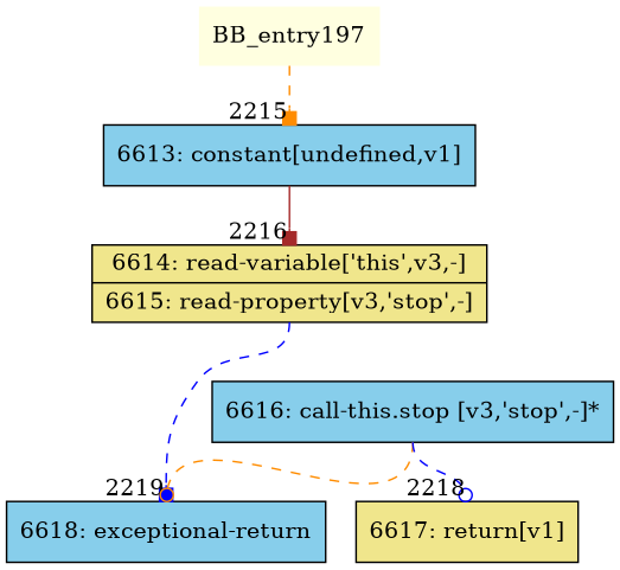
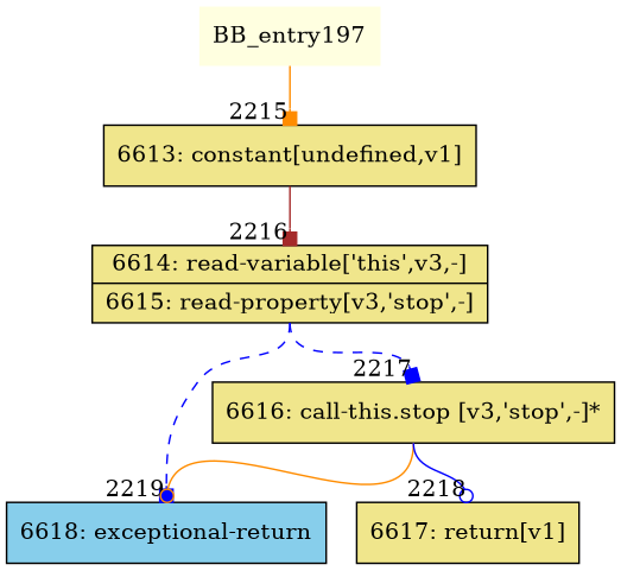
  digraph {
    fontname="DejaVu Serif"
    rankdir=TD
    node [fillcolor=skyblue fontname="DejaVu Serif" shape=record style=filled]
    edge [arrowhead=box color=blue fontname="DejaVu Serif" headport=n style=dashed tailport=s]
    n1 [fillcolor=lightyellow label=BB_entry197 shape=none]
-   n2 [label="{6613: constant[undefined,v1]}"]
+   n2 [fillcolor=khaki label="{6613: constant[undefined,v1]}"]
    n3 [fillcolor=khaki label="{6614: read-variable['this',v3,-]|6615: read-property[v3,'stop',-]}"]
-   n4 [label="{6616: call-this.stop [v3,'stop',-]*}"]
+   n4 [fillcolor=khaki label="{6616: call-this.stop [v3,'stop',-]*}"]
    n5 [label="{6618: exceptional-return}"]
    n6 [fillcolor=khaki label="{6617: return[v1]}"]
-   n1 -> n2 [color=darkorange headlabel="    2215"]
+   n1 -> n2 [color=darkorange headlabel="    2215" style=solid]
    n2 -> n3 [color=brown headlabel="      2216" style=solid]
+   n3 -> n4 [headlabel="      2217"]
    n3 -> n5 [headlabel="      2219"]
-   n4 -> n5 [arrowhead=odot color=darkorange]
-   n4 -> n6 [arrowhead=odot headlabel="      2218"]
+   n4 -> n5 [arrowhead=odot color=darkorange style=solid]
+   n4 -> n6 [arrowhead=odot headlabel="      2218" style=solid]
  }
